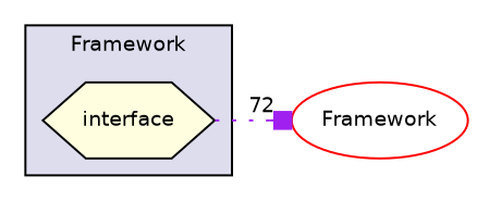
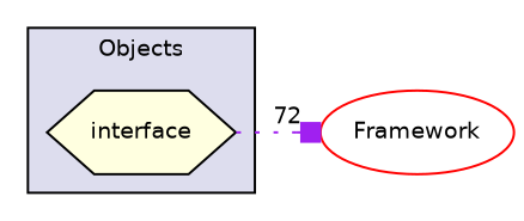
  digraph {
    compound=true
    rankdir=LR
    node [fontname=Helvetica fontsize=10 style=filled]
    n1 [fillcolor=lightyellow label=interface pencolor=black shape=hexagon]
    n2 [color=red fillcolor=white label=Framework shape=ellipse]
    subgraph cluster_1 {
      bgcolor="#ddddee"
      fontname=Helvetica
      fontsize=10
-     label=Framework
+     label=Objects
      pencolor=black
      n1
    }
    n1 -> n2 [headlabel=72 labeldistance=1.5 labelfontname=Helvetica labelfontsize=10 color=purple style=dotted arrowhead=box]
  }
